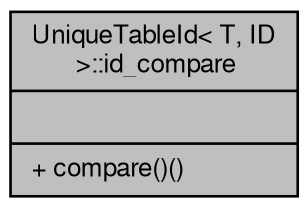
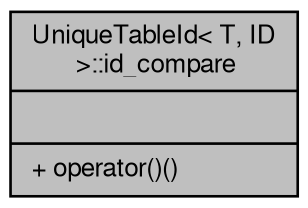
  digraph {
-   n1 [color=black fillcolor=grey75 fontcolor=black fontname=FreeSans fontsize=10 height=0.2 label="{UniqueTableId\< T, ID\l \>::id_compare\n||+ compare()()\l}" shape=record style=filled width=0.4]
+   n1 [color=black fillcolor=grey75 fontcolor=black fontname=FreeSans fontsize=10 height=0.2 label="{UniqueTableId\< T, ID\l \>::id_compare\n||+ operator()()\l}" shape=record style=filled width=0.4]
  }
